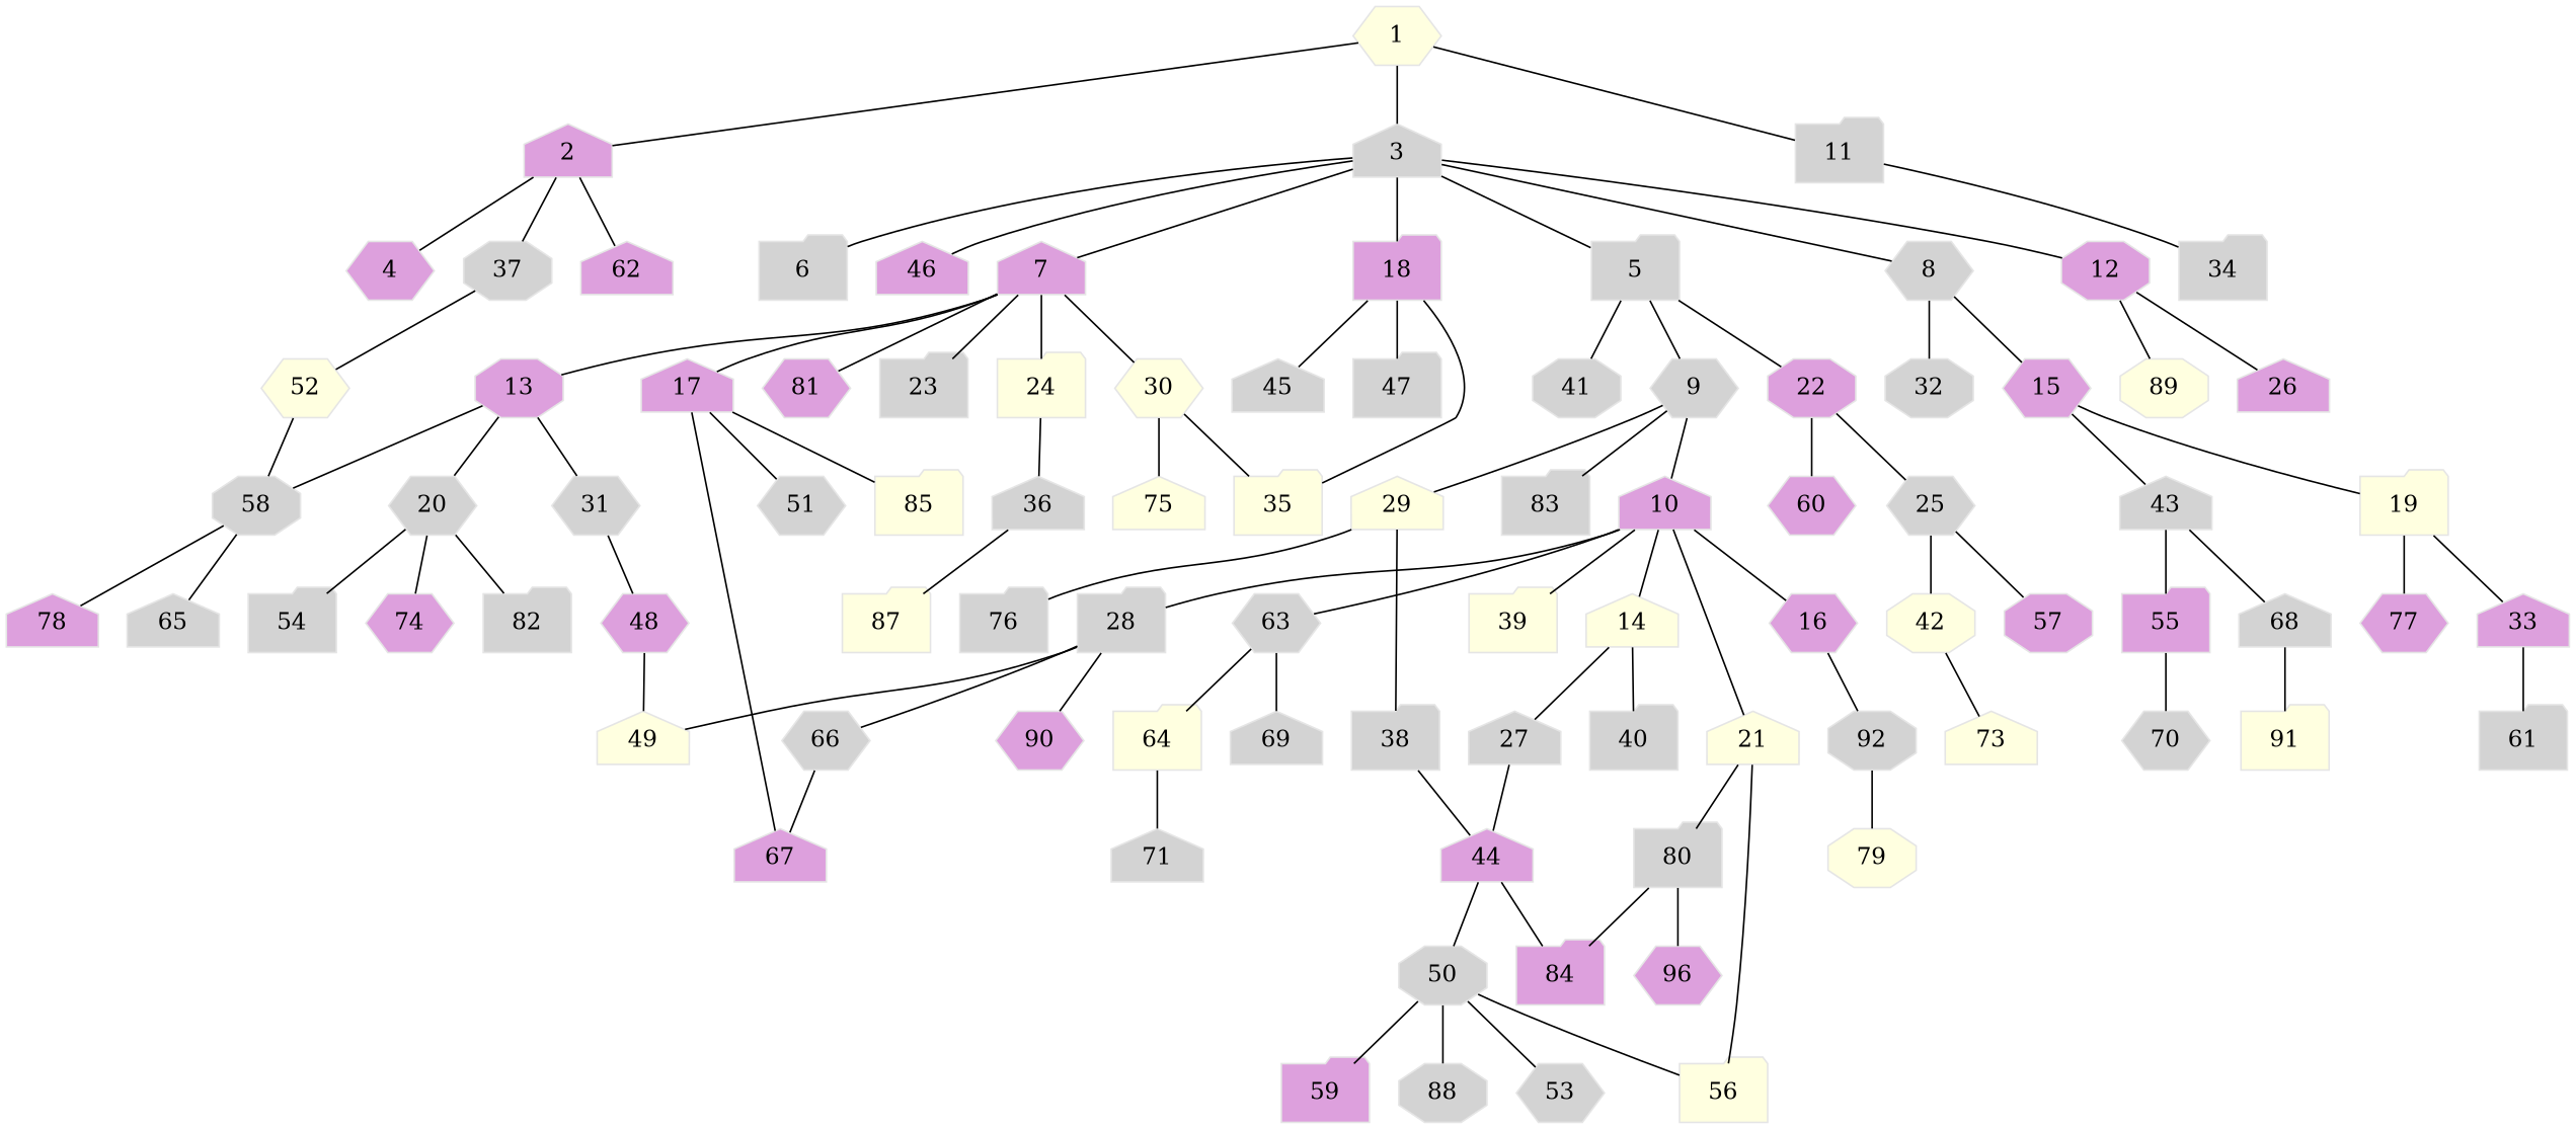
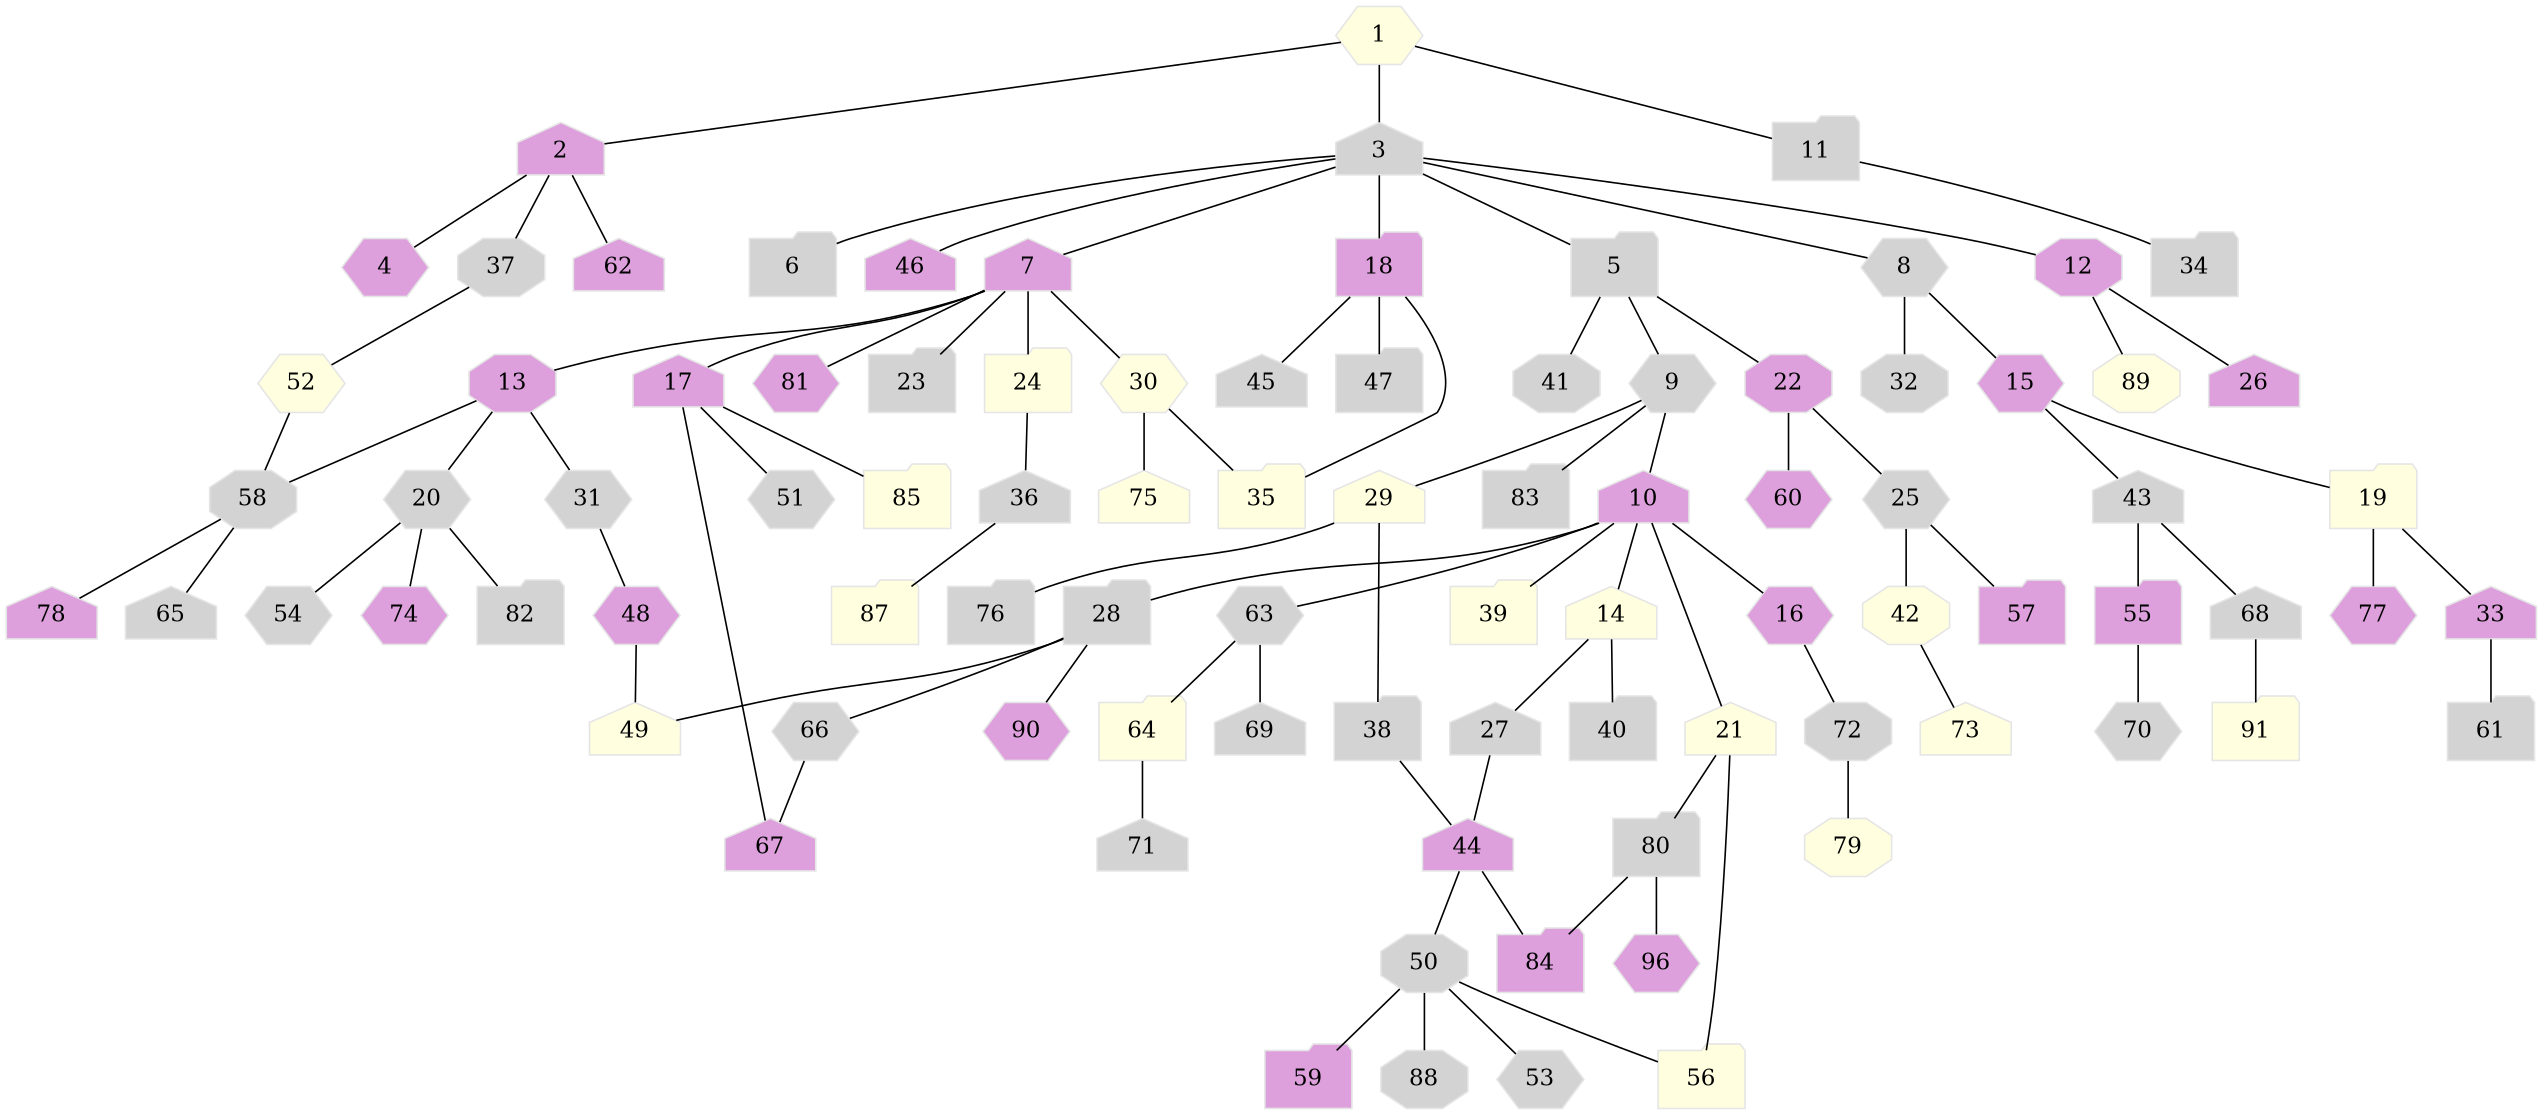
  graph {
    node [color=gray90 fillcolor=lightgrey shape=folder style=filled]
    1 [fillcolor=lightyellow shape=hexagon]
    2 [fillcolor=plum shape=house]
    3 [shape=house]
    11
    4 [fillcolor=plum shape=hexagon]
    37 [shape=octagon]
    62 [fillcolor=plum shape=house]
    5
    6
    7 [fillcolor=plum shape=house]
    8 [shape=hexagon]
    12 [fillcolor=plum shape=octagon]
    18 [fillcolor=plum]
    46 [fillcolor=plum shape=house]
    34
    52 [fillcolor=lightyellow shape=hexagon]
    9 [shape=hexagon]
    22 [fillcolor=plum shape=octagon]
    41 [shape=octagon]
    13 [fillcolor=plum shape=octagon]
    17 [fillcolor=plum shape=house]
    23
    24 [fillcolor=lightyellow]
    30 [fillcolor=lightyellow shape=hexagon]
    81 [fillcolor=plum shape=hexagon]
    15 [fillcolor=plum shape=hexagon]
    32 [shape=octagon]
    26 [fillcolor=plum shape=house]
    89 [fillcolor=lightyellow shape=octagon]
    35 [fillcolor=lightyellow]
    45 [shape=house]
    47
    10 [fillcolor=plum shape=house]
    29 [fillcolor=lightyellow shape=house]
    83
    25 [shape=hexagon]
    60 [fillcolor=plum shape=hexagon]
    20 [shape=hexagon]
    31 [shape=hexagon]
    58 [shape=octagon]
    51 [shape=hexagon]
    67 [fillcolor=plum shape=house]
    85 [fillcolor=lightyellow]
    36 [shape=house]
    75 [fillcolor=lightyellow shape=house]
    19 [fillcolor=lightyellow]
    43 [shape=house]
    14 [fillcolor=lightyellow shape=house]
    16 [fillcolor=plum shape=hexagon]
    21 [fillcolor=lightyellow shape=house]
    28
    39 [fillcolor=lightyellow]
    63 [shape=hexagon]
    38
    76
    27 [shape=house]
    40
-   72 [shape=octagon label=92]
+   72 [shape=octagon]
    56 [fillcolor=lightyellow]
    80
    49 [fillcolor=lightyellow shape=house]
    66 [shape=hexagon]
    90 [fillcolor=plum shape=hexagon]
    64 [fillcolor=lightyellow]
    69 [shape=house]
-   54
+   54 [shape=hexagon]
    74 [fillcolor=plum shape=hexagon]
    82
    48 [fillcolor=plum shape=hexagon]
    65 [shape=house]
    78 [fillcolor=plum shape=house]
    44 [fillcolor=plum shape=house]
    33 [fillcolor=plum shape=house]
    77 [fillcolor=plum shape=hexagon]
    55 [fillcolor=plum]
    68 [shape=house]
    79 [fillcolor=lightyellow shape=octagon]
    61
    84 [fillcolor=plum]
    n80 [fillcolor=plum label=96 shape=hexagon]
    42 [fillcolor=lightyellow shape=octagon]
-   57 [fillcolor=plum shape=octagon]
+   57 [fillcolor=plum]
    87 [fillcolor=lightyellow]
    73 [fillcolor=lightyellow shape=house]
    50 [shape=octagon]
    70 [shape=hexagon]
    91 [fillcolor=lightyellow]
    53 [shape=hexagon]
    59 [fillcolor=plum]
    88 [shape=octagon]
    71 [shape=house]
    1 -- 2
    1 -- 3
    1 -- 11
    2 -- 4
    2 -- 37
    2 -- 62
    3 -- 5
    3 -- 6
    3 -- 7
    3 -- 8
    3 -- 12
    3 -- 18
    3 -- 46
    11 -- 34
    37 -- 52
    5 -- 9
    5 -- 22
    5 -- 41
    7 -- 13
    7 -- 17
    7 -- 23
    7 -- 24
    7 -- 30
    7 -- 81
    8 -- 15
    8 -- 32
    12 -- 26
    12 -- 89
    18 -- 35
    18 -- 45
    18 -- 47
    52 -- 58
    9 -- 10
    9 -- 29
    9 -- 83
    22 -- 25
    22 -- 60
    13 -- 20
    13 -- 31
    13 -- 58
    17 -- 51
    17 -- 67
    17 -- 85
    24 -- 36
    30 -- 35
    30 -- 75
    15 -- 19
    15 -- 43
    10 -- 14
    10 -- 16
    10 -- 21
    10 -- 28
    10 -- 39
    10 -- 63
    29 -- 38
    29 -- 76
    25 -- 42
    25 -- 57
    20 -- 54
    20 -- 74
    20 -- 82
    31 -- 48
    58 -- 65
    58 -- 78
    36 -- 87
    19 -- 33
    19 -- 77
    43 -- 55
    43 -- 68
    14 -- 27
    14 -- 40
    16 -- 72
    21 -- 56
    21 -- 80
    28 -- 49
    28 -- 66
    28 -- 90
    63 -- 64
    63 -- 69
    38 -- 44
    27 -- 44
    72 -- 79
    80 -- 84
    80 -- n80
    66 -- 67
    64 -- 71
    48 -- 49
    44 -- 84
    44 -- 50
    33 -- 61
    55 -- 70
    68 -- 91
    42 -- 73
    50 -- 56
    50 -- 53
    50 -- 59
    50 -- 88
  }
